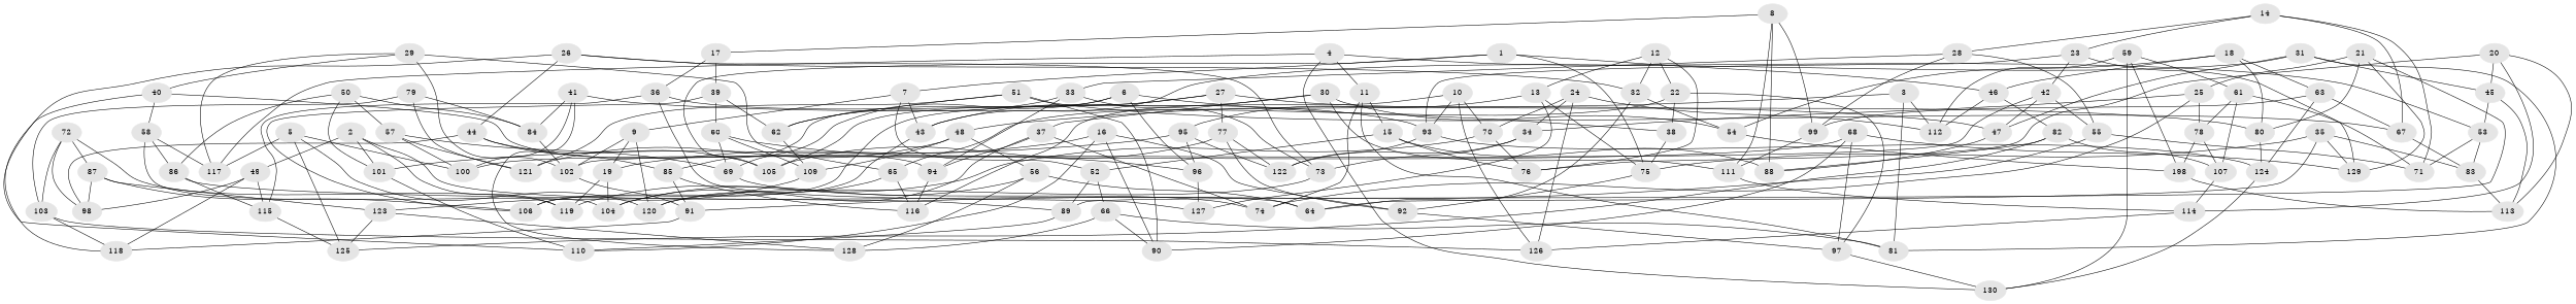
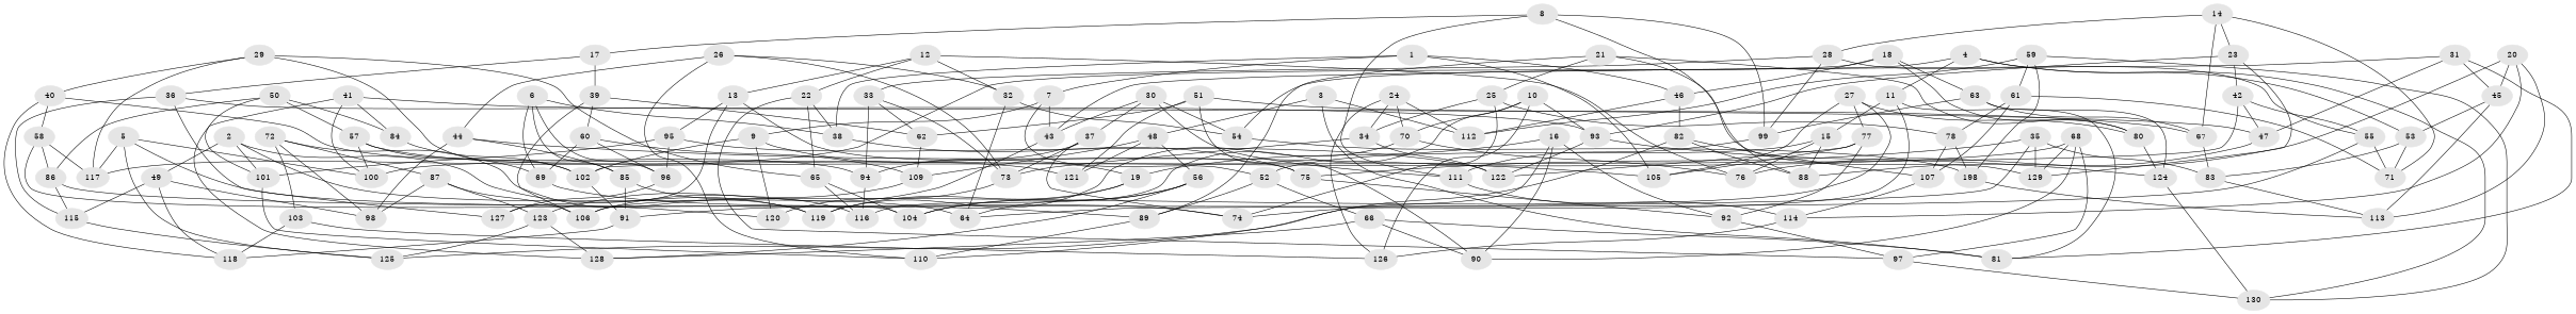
  graph {
    node [color=gray90 style=filled]
    1
    7
    38
    46
    105
    9
    43
    52
    75
    112
    82
    2
    49
    64
    101
    119
    115
    118
    98
    110
    3
    48
    81
    17
    36
    39
    56
    109
    121
    4
    11
    53
    117
    130
    15
    74
    71
    83
    5
    100
    120
    125
    6
    69
    85
    96
    116
    91
    127
    19
    102
    106
    89
    66
    8
    88
    99
    111
    114
    104
    10
    70
    93
    126
    76
    122
    124
    12
    13
    22
    32
    95
    65
    97
    54
    92
    14
    23
    28
    67
    129
    42
    33
    55
    16
    90
    62
    60
    18
    63
    80
    n92 [label=198]
    20
    45
    113
    21
    25
    34
    78
    47
    24
    73
    107
    26
    44
    27
    77
    94
    29
    40
    58
    30
    37
    31
    35
    86
    41
    84
    128
    123
    50
    57
    51
    59
    61
    68
    72
    87
    103
-   79
    1 -- 7
-   1 -- 75
+   1 -- 38
    1 -- 46
    1 -- 105
    7 -- 9
    7 -- 43
    7 -- 52
    38 -- 75
    46 -- 112
    46 -- 82
    9 -- 120
    9 -- 19
    9 -- 102
    43 -- 106
    52 -- 89
    52 -- 66
    75 -- 92
    82 -- 125
    82 -- 88
    82 -- 107
    2 -- 49
    2 -- 64
    2 -- 101
    2 -- 119
    49 -- 115
    49 -- 118
    49 -- 98
    101 -- 110
    115 -- 125
    3 -- 112
    3 -- 48
    3 -- 81
    48 -- 56
    48 -- 109
    48 -- 121
    17 -- 36
    17 -- 39
    36 -- 115
    36 -- 127
    36 -- 93
    39 -- 106
    39 -- 62
    39 -- 60
    56 -- 64
    56 -- 104
    56 -- 128
    109 -- 123
    4 -- 11
    4 -- 53
    4 -- 117
    4 -- 130
    11 -- 81
    11 -- 15
    11 -- 74
    53 -- 71
    53 -- 83
    15 -- 52
    15 -- 88
    15 -- 76
    83 -- 113
    5 -- 117
    5 -- 100
    5 -- 120
    5 -- 125
    6 -- 38
    6 -- 69
    6 -- 85
    6 -- 96
    69 -- 74
    85 -- 116
    85 -- 91
    96 -- 127
    91 -- 118
    19 -- 119
    19 -- 104
    102 -- 91
    89 -- 110
    66 -- 81
    66 -- 90
    66 -- 128
    8 -- 17
    8 -- 88
    8 -- 99
    8 -- 111
    99 -- 111
    111 -- 114
    114 -- 126
    10 -- 116
    10 -- 70
    10 -- 93
    10 -- 126
    70 -- 119
    70 -- 76
    93 -- 122
    93 -- 124
    124 -- 130
    12 -- 76
    12 -- 13
    12 -- 22
    12 -- 32
    13 -- 75
    13 -- 127
    13 -- 95
    22 -- 38
    22 -- 65
    22 -- 97
    32 -- 64
    32 -- 54
    95 -- 101
    95 -- 96
    95 -- 122
    65 -- 116
    65 -- 104
    97 -- 130
    54 -- n92
    92 -- 97
    14 -- 71
    14 -- 23
    14 -- 28
    14 -- 67
    23 -- 93
    23 -- 129
    23 -- 42
    28 -- 99
    28 -- 33
    28 -- 55
    67 -- 83
    42 -- 102
    42 -- 55
    42 -- 47
    33 -- 62
    33 -- 73
    33 -- 94
    55 -- 71
    55 -- 91
    16 -- 110
    16 -- 19
    16 -- 92
    16 -- 90
    62 -- 109
    60 -- 109
    60 -- 69
    60 -- 96
    18 -- 46
    18 -- 54
    18 -- 63
    18 -- 80
    63 -- 99
    63 -- 124
    63 -- 67
    80 -- 124
    n92 -- 113
    20 -- 114
    20 -- 76
    20 -- 45
    20 -- 113
    45 -- 53
    45 -- 113
    21 -- 89
    21 -- 129
    21 -- 80
    21 -- 25
    25 -- 74
    25 -- 34
    25 -- 78
    34 -- 122
    34 -- 73
    78 -- n92
    78 -- 107
    47 -- 88
    24 -- 112
    24 -- 70
    24 -- 126
    24 -- 34
    73 -- 120
    107 -- 114
    26 -- 110
    26 -- 32
    26 -- 73
    26 -- 44
    44 -- 105
    44 -- 98
    44 -- 85
    27 -- 105
    27 -- 106
    27 -- 80
    27 -- 77
    77 -- 105
    77 -- 122
    77 -- 92
    94 -- 116
    29 -- 117
    29 -- 102
    29 -- 65
    29 -- 40
    40 -- 118
    40 -- 94
    40 -- 58
    58 -- 117
    58 -- 104
    58 -- 86
    30 -- 43
    30 -- 111
    30 -- 54
    30 -- 37
    37 -- 74
-   37 -- 120
+   37 -- 73
    37 -- 94
    31 -- 43
    31 -- 81
    31 -- 45
    31 -- 47
    35 -- 75
    35 -- 64
    35 -- 83
    35 -- 129
    86 -- 115
    86 -- 89
    41 -- 100
    41 -- 47
    41 -- 84
    41 -- 128
    84 -- 102
    123 -- 125
    123 -- 128
    50 -- 101
    50 -- 86
    50 -- 84
    50 -- 57
    57 -- 121
    57 -- 100
    57 -- 69
    51 -- 121
    51 -- 67
    51 -- 90
    51 -- 62
    59 -- 112
    59 -- 130
    59 -- n92
    59 -- 61
    61 -- 71
    61 -- 78
    61 -- 107
    68 -- 100
    68 -- 97
    68 -- 129
    68 -- 90
    72 -- 119
    72 -- 98
    72 -- 87
    72 -- 103
    87 -- 98
    87 -- 106
    87 -- 123
    103 -- 118
    103 -- 126
-   79 -- 121
-   79 -- 84
-   79 -- 103
  }
